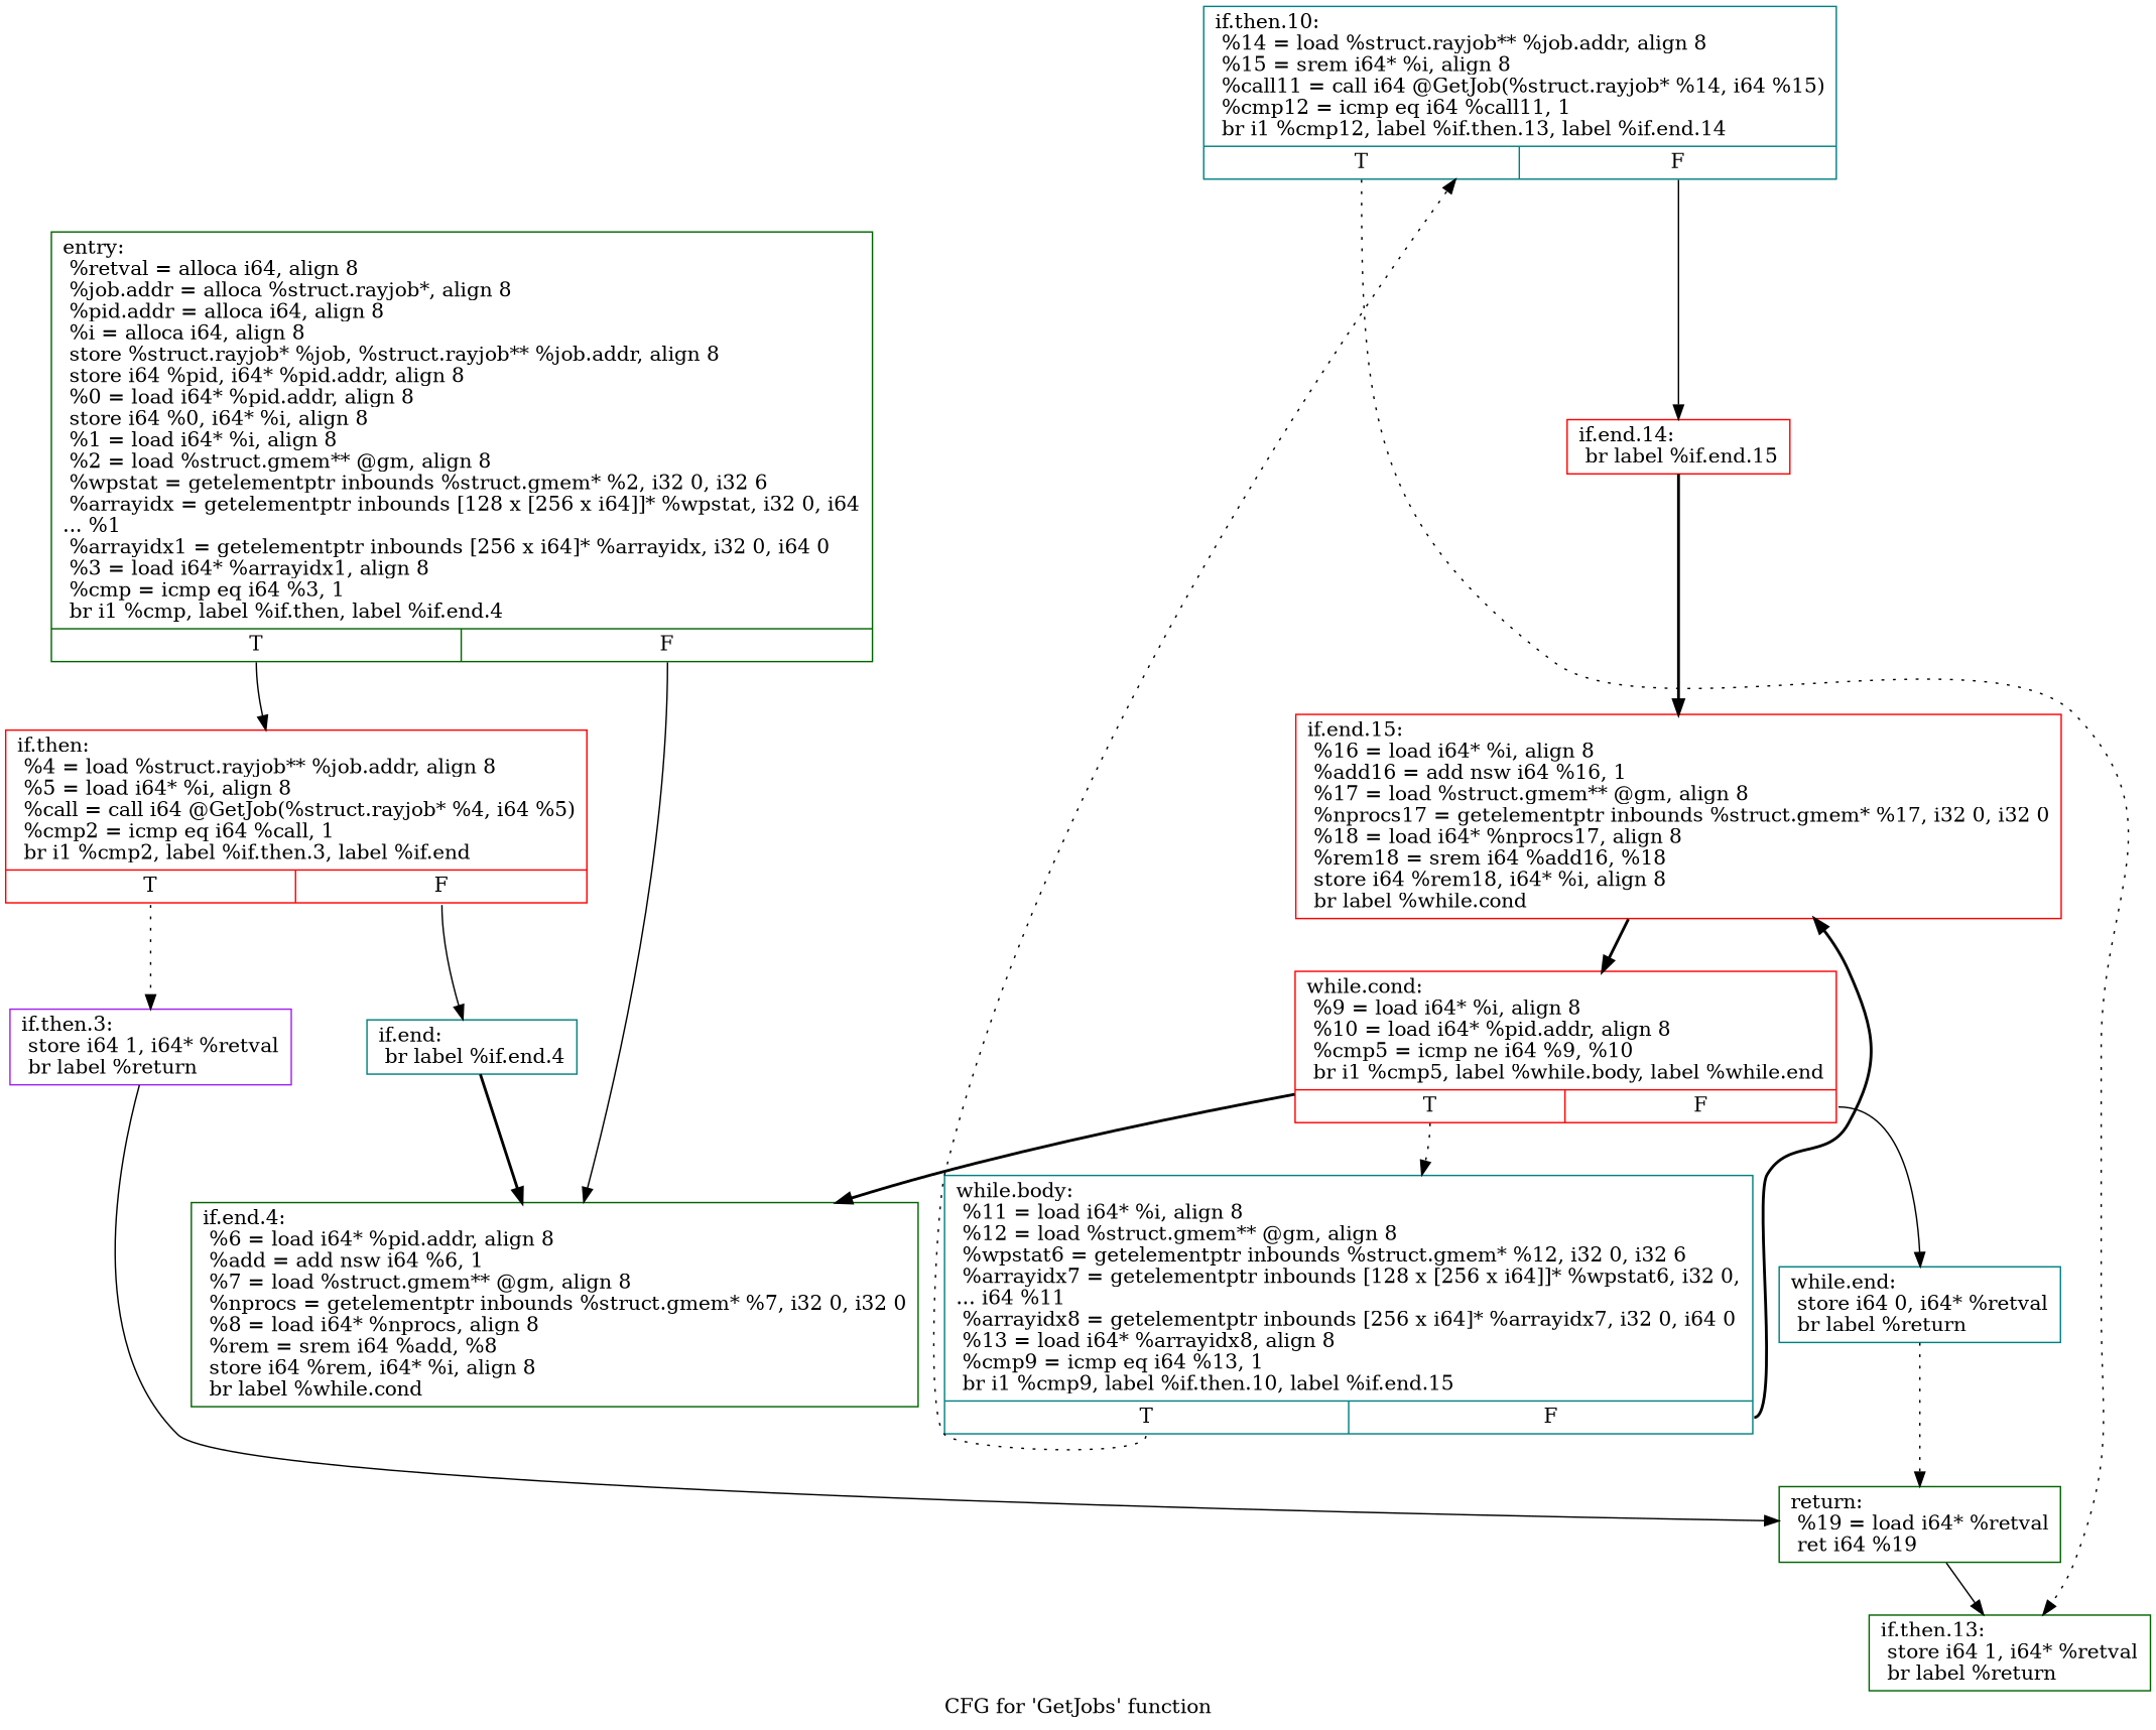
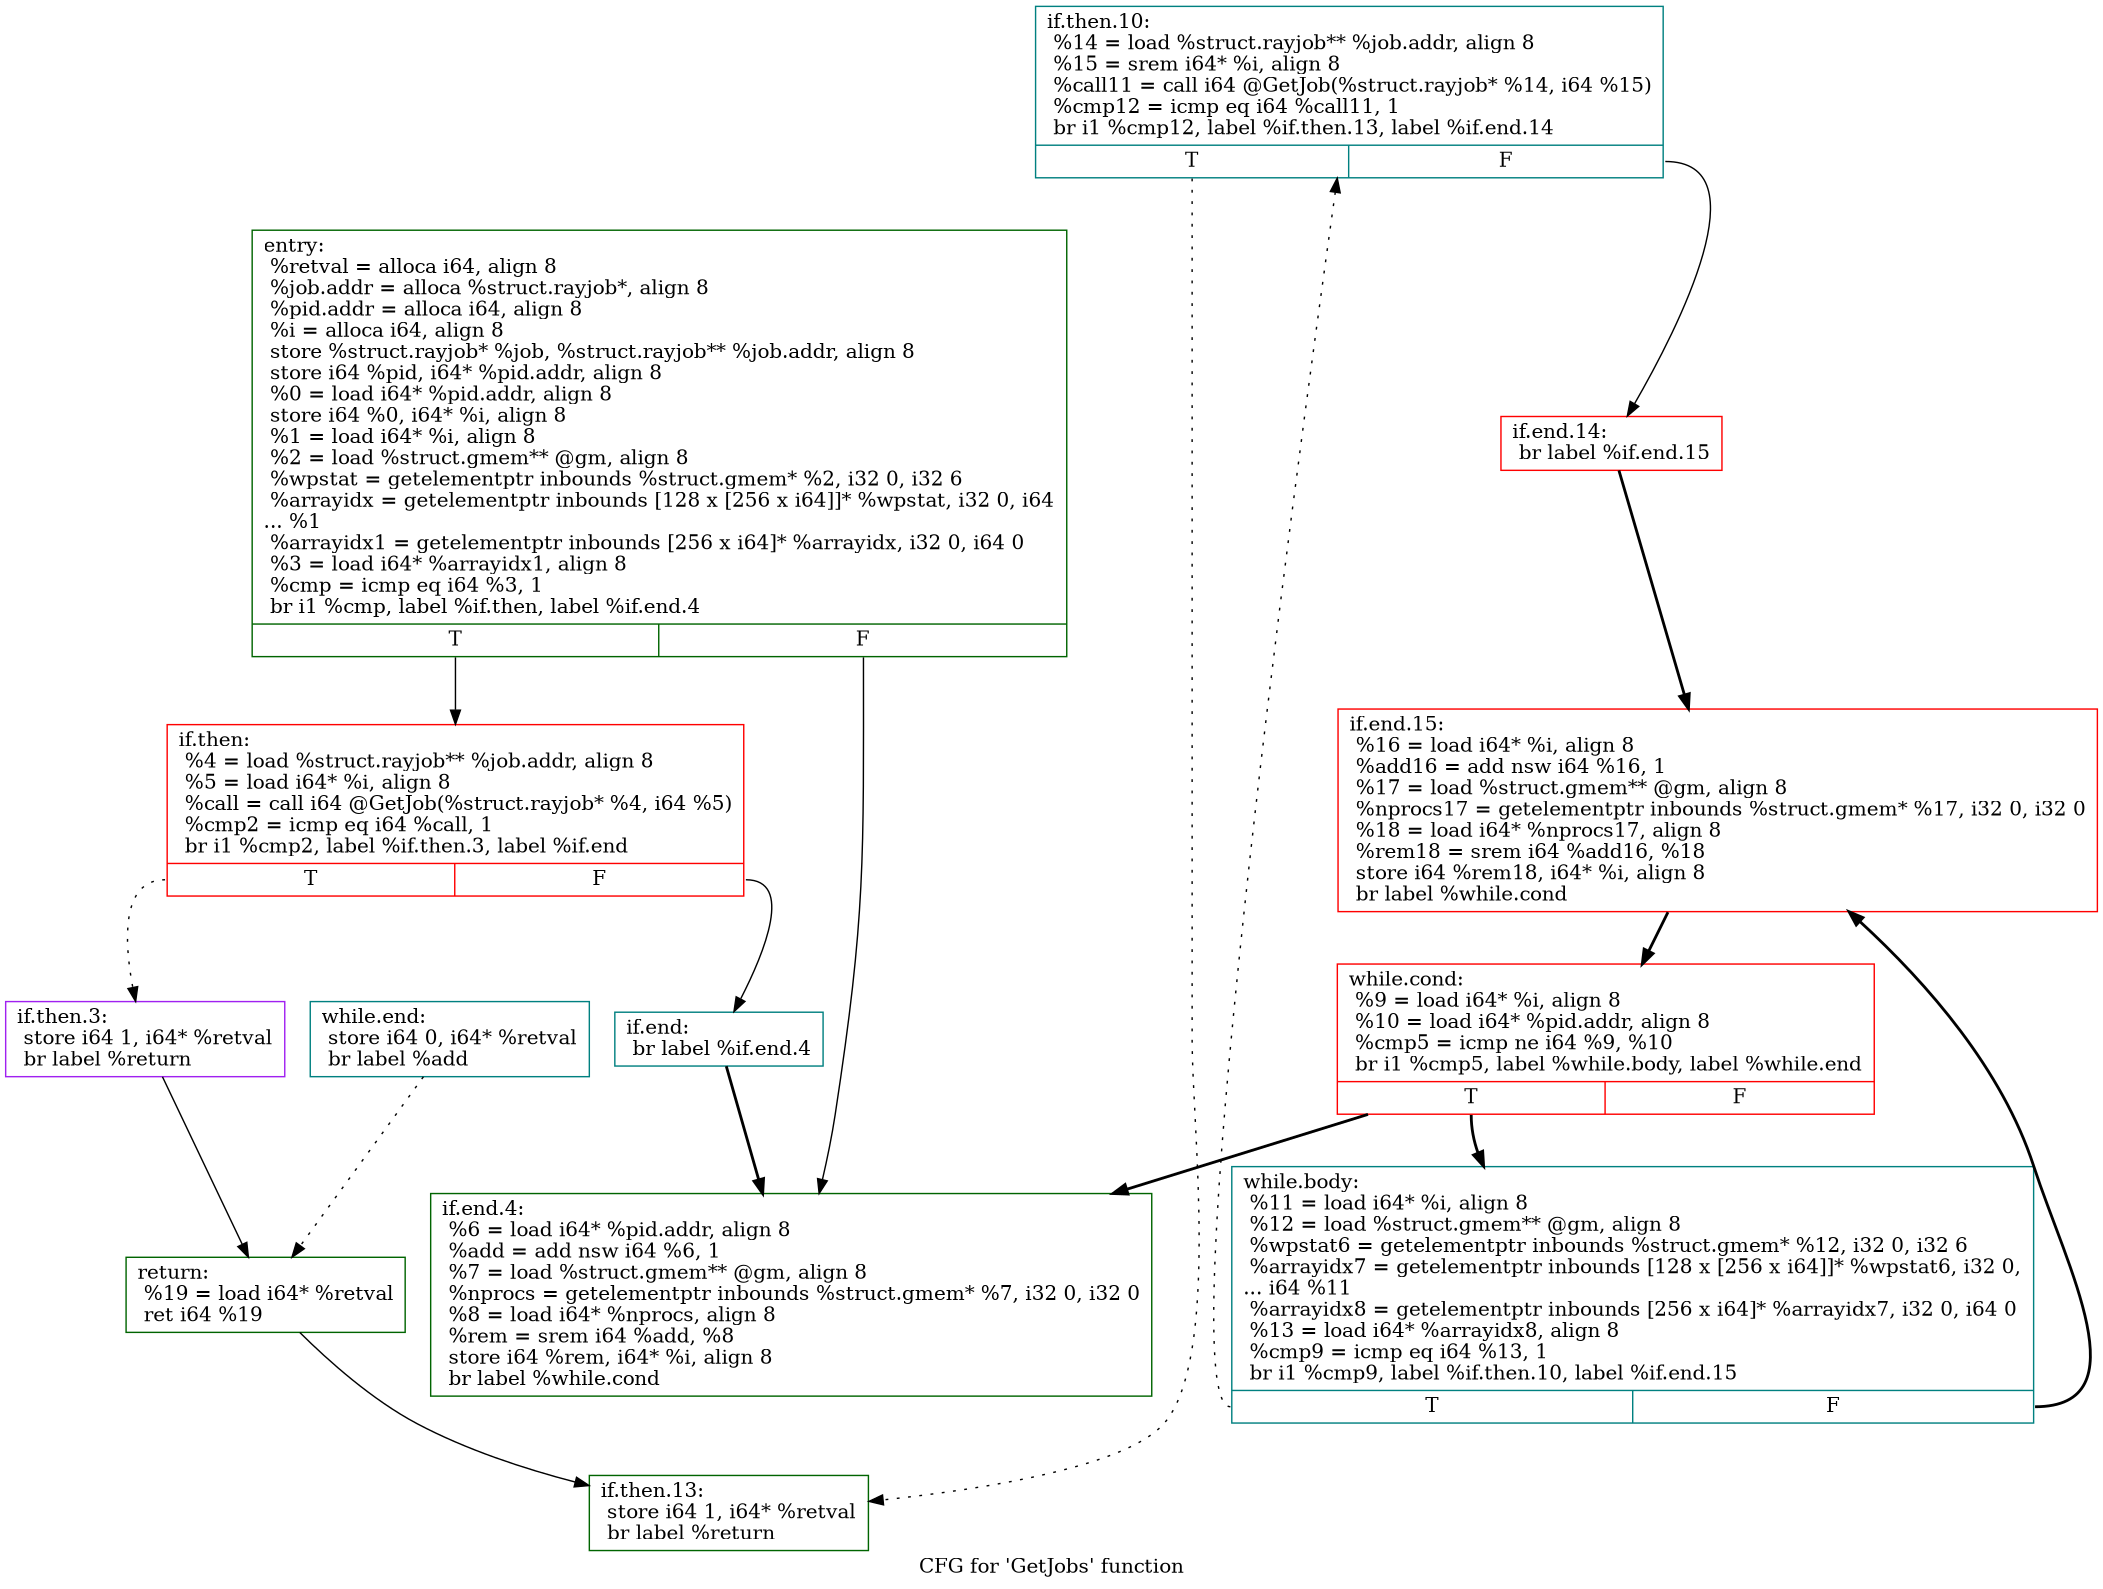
  digraph {
    label="CFG for 'GetJobs' function"
    node [color=darkgreen shape=record]
    edge [style=solid]
    n1 [label="{entry:\l  %retval = alloca i64, align 8\l  %job.addr = alloca %struct.rayjob*, align 8\l  %pid.addr = alloca i64, align 8\l  %i = alloca i64, align 8\l  store %struct.rayjob* %job, %struct.rayjob** %job.addr, align 8\l  store i64 %pid, i64* %pid.addr, align 8\l  %0 = load i64* %pid.addr, align 8\l  store i64 %0, i64* %i, align 8\l  %1 = load i64* %i, align 8\l  %2 = load %struct.gmem** @gm, align 8\l  %wpstat = getelementptr inbounds %struct.gmem* %2, i32 0, i32 6\l  %arrayidx = getelementptr inbounds [128 x [256 x i64]]* %wpstat, i32 0, i64\l... %1\l  %arrayidx1 = getelementptr inbounds [256 x i64]* %arrayidx, i32 0, i64 0\l  %3 = load i64* %arrayidx1, align 8\l  %cmp = icmp eq i64 %3, 1\l  br i1 %cmp, label %if.then, label %if.end.4\l|{<s0>T|<s1>F}}"]
    n2 [color=red label="{if.then:                                          \l  %4 = load %struct.rayjob** %job.addr, align 8\l  %5 = load i64* %i, align 8\l  %call = call i64 @GetJob(%struct.rayjob* %4, i64 %5)\l  %cmp2 = icmp eq i64 %call, 1\l  br i1 %cmp2, label %if.then.3, label %if.end\l|{<s0>T|<s1>F}}"]
    n3 [label="{if.end.4:                                         \l  %6 = load i64* %pid.addr, align 8\l  %add = add nsw i64 %6, 1\l  %7 = load %struct.gmem** @gm, align 8\l  %nprocs = getelementptr inbounds %struct.gmem* %7, i32 0, i32 0\l  %8 = load i64* %nprocs, align 8\l  %rem = srem i64 %add, %8\l  store i64 %rem, i64* %i, align 8\l  br label %while.cond\l}"]
    n4 [color=purple label="{if.then.3:                                        \l  store i64 1, i64* %retval\l  br label %return\l}"]
    n5 [color=teal label="{if.end:                                           \l  br label %if.end.4\l}"]
    n6 [label="{return:                                           \l  %19 = load i64* %retval\l  ret i64 %19\l}"]
    n7 [color=red label="{while.cond:                                       \l  %9 = load i64* %i, align 8\l  %10 = load i64* %pid.addr, align 8\l  %cmp5 = icmp ne i64 %9, %10\l  br i1 %cmp5, label %while.body, label %while.end\l|{<s0>T|<s1>F}}"]
    n8 [color=teal label="{while.body:                                       \l  %11 = load i64* %i, align 8\l  %12 = load %struct.gmem** @gm, align 8\l  %wpstat6 = getelementptr inbounds %struct.gmem* %12, i32 0, i32 6\l  %arrayidx7 = getelementptr inbounds [128 x [256 x i64]]* %wpstat6, i32 0,\l... i64 %11\l  %arrayidx8 = getelementptr inbounds [256 x i64]* %arrayidx7, i32 0, i64 0\l  %13 = load i64* %arrayidx8, align 8\l  %cmp9 = icmp eq i64 %13, 1\l  br i1 %cmp9, label %if.then.10, label %if.end.15\l|{<s0>T|<s1>F}}"]
-   n9 [color=teal label="{while.end:                                        \l  store i64 0, i64* %retval\l  br label %return\l}"]
+   n9 [color=teal label="{while.end:                                        \l  store i64 0, i64* %retval\l  br label %add\l}"]
    n10 [label="{if.then.13:                                       \l  store i64 1, i64* %retval\l  br label %return\l}"]
    n11 [color=teal label="{if.then.10:                                       \l  %14 = load %struct.rayjob** %job.addr, align 8\l  %15 = srem i64* %i, align 8\l  %call11 = call i64 @GetJob(%struct.rayjob* %14, i64 %15)\l  %cmp12 = icmp eq i64 %call11, 1\l  br i1 %cmp12, label %if.then.13, label %if.end.14\l|{<s0>T|<s1>F}}"]
    n12 [color=red label="{if.end.15:                                        \l  %16 = load i64* %i, align 8\l  %add16 = add nsw i64 %16, 1\l  %17 = load %struct.gmem** @gm, align 8\l  %nprocs17 = getelementptr inbounds %struct.gmem* %17, i32 0, i32 0\l  %18 = load i64* %nprocs17, align 8\l  %rem18 = srem i64 %add16, %18\l  store i64 %rem18, i64* %i, align 8\l  br label %while.cond\l}"]
    n13 [color=red label="{if.end.14:                                        \l  br label %if.end.15\l}"]
    n1 -> n2 [tailport=s0]
    n1 -> n3 [tailport=s1]
    n2 -> n4 [style=dotted tailport=s0]
    n2 -> n5 [tailport=s1]
    n4 -> n6
    n5 -> n3 [style=bold]
    n6 -> n10
    n7 -> n3 [style=bold]
-   n7 -> n8 [style=dotted tailport=s0]
-   n7 -> n9 [tailport=s1]
+   n7 -> n8 [style=bold tailport=s0]
    n8 -> n11 [style=dotted tailport=s0]
    n8 -> n12 [style=bold tailport=s1]
    n9 -> n6 [style=dotted]
    n11 -> n10 [style=dotted tailport=s0]
    n11 -> n13 [tailport=s1]
    n12 -> n7 [style=bold]
    n13 -> n12 [style=bold]
  }
